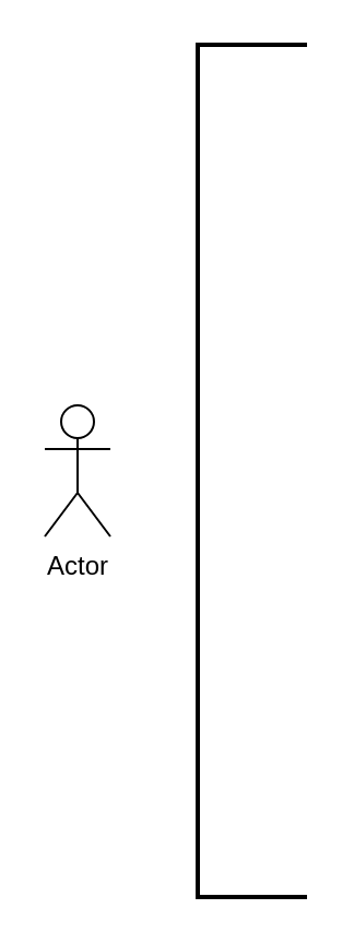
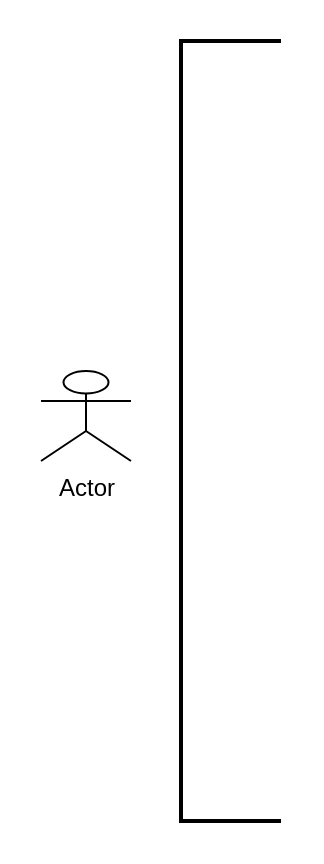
  <mxCell id="0" />
  <mxCell id="1" parent="0" />
- <mxCell id="2" value="Actor" style="shape=umlActor;verticalLabelPosition=bottom;verticalAlign=top;html=1;outlineConnect=0;" vertex="1" parent="1"><mxGeometry x="20" y="185" width="30" height="60" as="geometry" /></mxCell>
+ <mxCell id="2" value="Actor" style="shape=umlActor;verticalLabelPosition=bottom;verticalAlign=top;html=1;outlineConnect=0;" vertex="1" parent="1"><mxGeometry x="20" y="185" width="45" height="45" as="geometry" /></mxCell>
  <mxCell id="3" value="" style="strokeWidth=2;html=1;shape=mxgraph.flowchart.annotation_1;align=left;pointerEvents=1;" vertex="1" parent="1"><mxGeometry x="90" y="20" width="50" height="390" as="geometry" /></mxCell>
